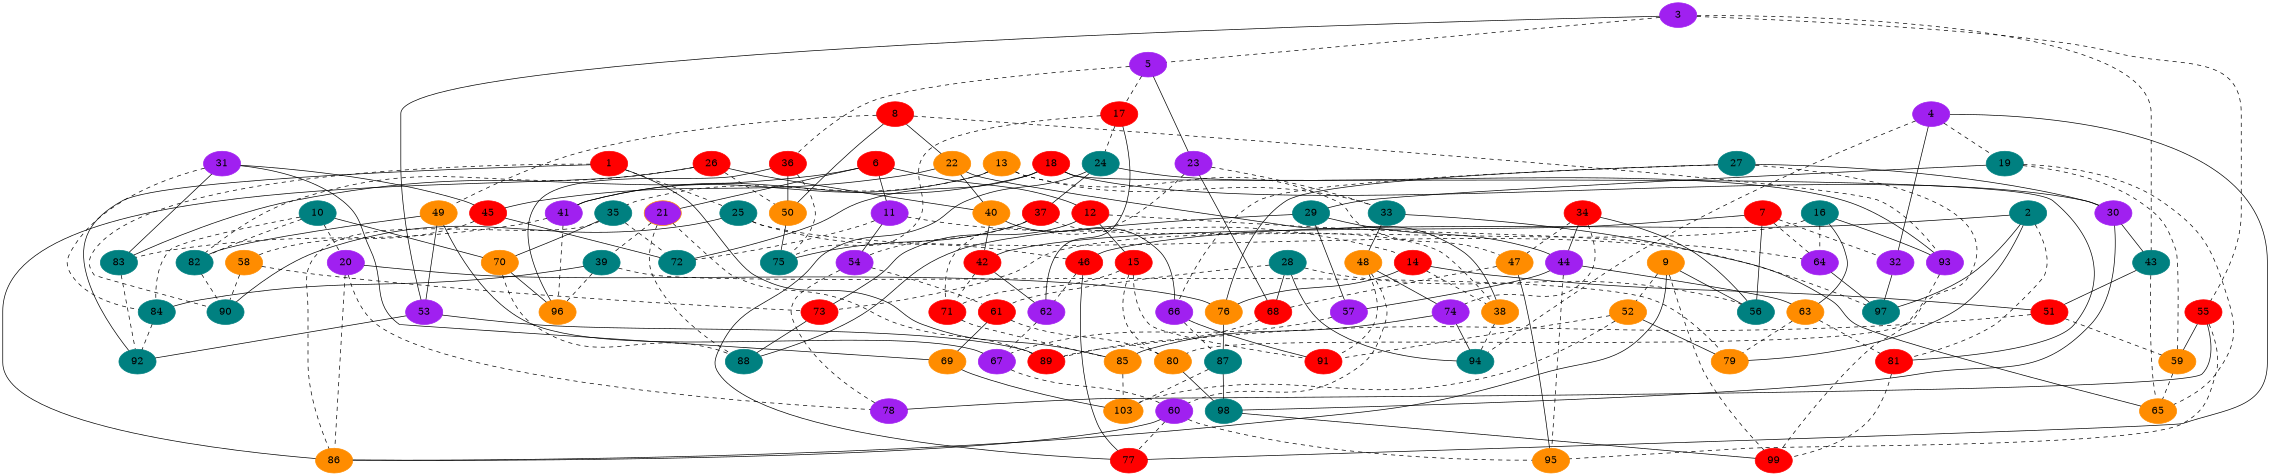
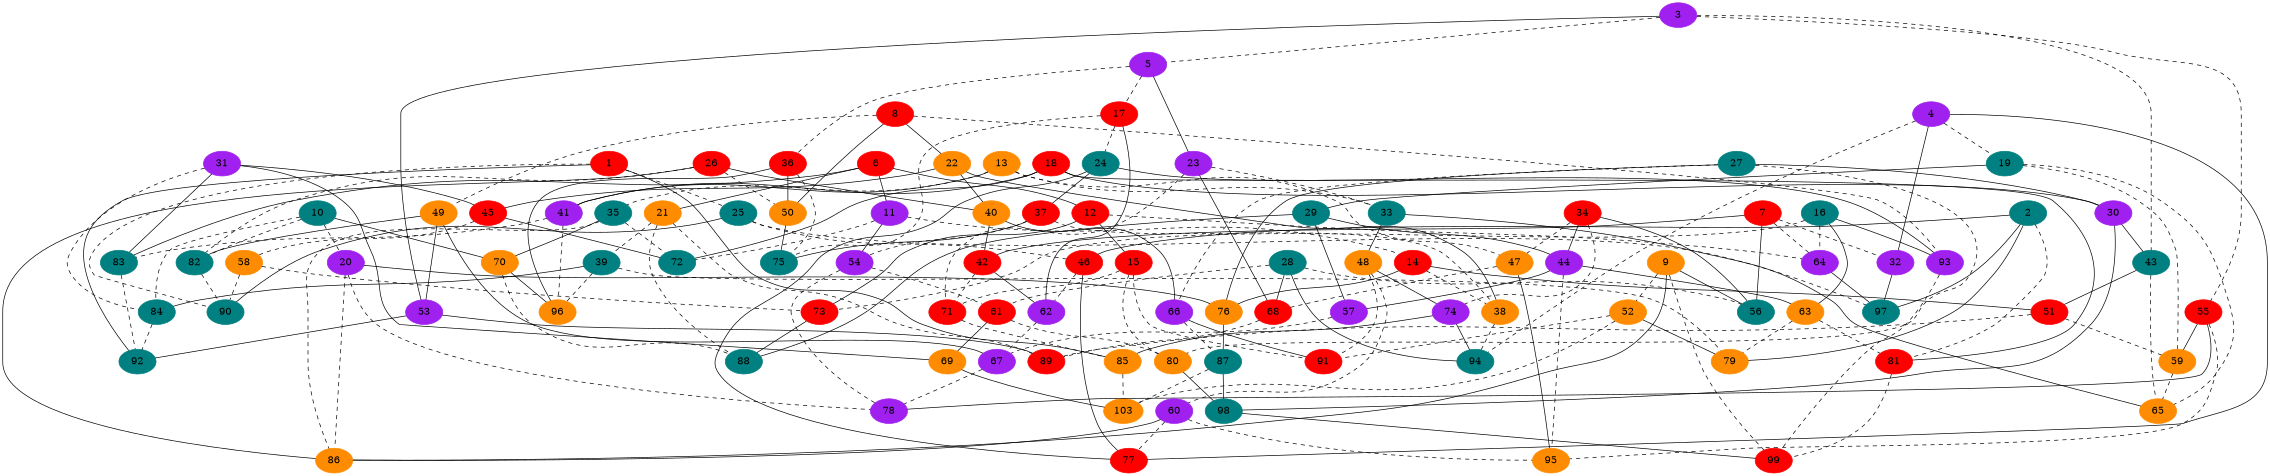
  graph {
    node [color=red style=filled]
    edge [style=dashed]
    25 [color=teal]
    1
    85 [color=darkorange]
    90 [color=teal]
    92 [color=teal]
    46
    97 [color=teal]
    n8 [color=darkorange label=103]
    2 [color=teal]
    79 [color=darkorange]
    81
    77
    62 [color=purple]
    99
    3 [color=purple]
    5 [color=purple]
    43 [color=teal]
    53 [color=purple]
    55
    17
    23 [color=purple]
    36
    51
    65 [color=darkorange]
    89
    59 [color=darkorange]
    78 [color=purple]
    95 [color=darkorange]
    4 [color=purple]
    19 [color=teal]
    32 [color=purple]
    94 [color=teal]
    29 [color=teal]
    24 [color=teal]
    75 [color=teal]
    33 [color=teal]
    71
    68
    50 [color=darkorange]
    96 [color=darkorange]
    11 [color=purple]
    6
    12
-   21 [color=darkorange fillcolor=purple]
+   21 [color=darkorange]
    83 [color=teal]
    14
    54 [color=purple]
    72 [color=teal]
    64 [color=purple]
    15
    73
    39 [color=teal]
    88 [color=teal]
    7
    42
    56 [color=teal]
    22 [color=darkorange]
    8
    49 [color=darkorange]
    93 [color=purple]
    38 [color=darkorange]
    40 [color=darkorange]
    45
    82 [color=teal]
    67 [color=purple]
    9 [color=darkorange]
    52 [color=darkorange]
    86 [color=darkorange]
    91
    69 [color=darkorange]
    10 [color=teal]
    20 [color=purple]
    70 [color=darkorange]
    84 [color=teal]
    76 [color=darkorange]
    61
    80 [color=darkorange]
    13 [color=darkorange]
    35 [color=teal]
    41 [color=purple]
    47 [color=darkorange]
    48 [color=darkorange]
    87 [color=teal]
    98 [color=teal]
    16 [color=teal]
    63 [color=darkorange]
    37
    18
    30 [color=purple]
    44 [color=purple]
    57 [color=purple]
    66 [color=purple]
    58 [color=darkorange]
    26
    27 [color=teal]
    28 [color=teal]
    31 [color=purple]
    74 [color=purple]
    60 [color=purple]
    34
    25 -- 90 [style=solid]
    25 -- 46
    25 -- 97
    1 -- 25
    1 -- 85 [style=solid]
    1 -- 90
    1 -- 92 [style=solid]
    85 -- n8
    46 -- 77 [style=solid]
    46 -- 62
    2 -- 46 [style=solid]
    2 -- 97 [style=solid]
    2 -- 79 [style=solid]
    2 -- 81
    81 -- 99
    62 -- 67
    3 -- 5
    3 -- 43
    3 -- 53 [style=solid]
    3 -- 55
    5 -- 17
    5 -- 23 [style=solid]
    5 -- 36
    43 -- 51 [style=solid]
    43 -- 65
    53 -- 92 [style=solid]
    53 -- 89 [style=solid]
    55 -- 59 [style=solid]
    55 -- 78 [style=solid]
    55 -- 95
    17 -- 62 [style=solid]
    17 -- 24
    17 -- 75
    23 -- 33
    23 -- 71
    23 -- 68 [style=solid]
    36 -- 75
    36 -- 50 [style=solid]
    36 -- 96 [style=solid]
    51 -- 89
    51 -- 59
    59 -- 65
    4 -- 77 [style=solid]
    4 -- 19
    4 -- 32 [style=solid]
    4 -- 94
    19 -- 65
    19 -- 59
    19 -- 29 [style=solid]
    32 -- 97 [style=solid]
    29 -- 88 [style=solid]
    29 -- 44 [style=solid]
    29 -- 57 [style=solid]
    24 -- 77 [style=solid]
    24 -- 93 [style=solid]
    24 -- 37 [style=solid]
    33 -- 65 [style=solid]
    33 -- 48 [style=solid]
    71 -- 85
    68 -- 89
    50 -- 75 [style=solid]
    11 -- 14
    11 -- 54 [style=solid]
    11 -- 72
    6 -- 11 [style=solid]
    6 -- 12 [style=solid]
    6 -- 21 [style=solid]
    6 -- 83 [style=solid]
    12 -- 64
    12 -- 15 [style=solid]
    12 -- 73 [style=solid]
    21 -- 89
    21 -- 39
    21 -- 88
    83 -- 92
    14 -- 51 [style=solid]
    14 -- 38
    14 -- 76 [style=solid]
    54 -- 78
    54 -- 61
    64 -- 97 [style=solid]
    15 -- 71
    15 -- 91
    15 -- 80
    73 -- 88 [style=solid]
    39 -- 79
    39 -- 96
    39 -- 84 [style=solid]
    7 -- 32
    7 -- 64
    7 -- 42 [style=solid]
    7 -- 56 [style=solid]
    42 -- 62 [style=solid]
    42 -- 71
    22 -- 38 [style=solid]
    22 -- 40 [style=solid]
    22 -- 45 [style=solid]
    8 -- 50 [style=solid]
    8 -- 22 [style=solid]
    8 -- 49
    8 -- 93
    49 -- 53 [style=solid]
    49 -- 82 [style=solid]
    49 -- 67 [style=solid]
    93 -- 99
    38 -- 94
    40 -- 42 [style=solid]
    40 -- 66 [style=solid]
    45 -- 72 [style=solid]
    45 -- 58
    82 -- 90
-   67 -- 60
+   67 -- 78
    9 -- 99
    9 -- 56 [style=solid]
    9 -- 52
    9 -- 86 [style=solid]
    52 -- n8
    52 -- 79 [style=solid]
    52 -- 91
    69 -- n8 [style=solid]
    10 -- 82
    10 -- 20
    10 -- 70 [style=solid]
    10 -- 84
    20 -- 78
    20 -- 86
    20 -- 76 [style=solid]
    70 -- 96 [style=solid]
    70 -- 88
    84 -- 92
    76 -- 87 [style=solid]
    61 -- 69 [style=solid]
    61 -- 80
    80 -- 98 [style=solid]
    13 -- 33
    13 -- 35
    13 -- 41 [style=solid]
    13 -- 47
    35 -- 72
    35 -- 86
    35 -- 70 [style=solid]
    41 -- 96
    41 -- 83
    47 -- 95 [style=solid]
    47 -- 68
    48 -- 91
    48 -- 74 [style=solid]
    48 -- 60
    87 -- n8
    87 -- 98 [style=solid]
    98 -- 99 [style=solid]
    16 -- 64
    16 -- 73
    16 -- 93 [style=solid]
    16 -- 63 [style=solid]
    63 -- 79
    63 -- 81
    37 -- 75 [style=solid]
    37 -- 54
    37 -- 38
    18 -- 81 [style=solid]
    18 -- 72 [style=solid]
    18 -- 41 [style=solid]
    18 -- 30 [style=solid]
    30 -- 43 [style=solid]
    30 -- 98 [style=solid]
    44 -- 95
    44 -- 63 [style=solid]
    44 -- 57 [style=solid]
    57 -- 67
    66 -- 91 [style=solid]
    66 -- 87
    58 -- 90
    58 -- 73
    26 -- 50
    26 -- 40 [style=solid]
    26 -- 82
    26 -- 86 [style=solid]
    27 -- 76 [style=solid]
    27 -- 80
    27 -- 30 [style=solid]
    27 -- 66
    28 -- 94 [style=solid]
    28 -- 68 [style=solid]
    28 -- 56
    28 -- 61
    31 -- 83 [style=solid]
    31 -- 45 [style=solid]
    31 -- 69 [style=solid]
    31 -- 84
    74 -- 85 [style=solid]
    74 -- 94 [style=solid]
    60 -- 77
    60 -- 95
    60 -- 86 [style=solid]
    34 -- 56 [style=solid]
    34 -- 47
    34 -- 44 [style=solid]
    34 -- 74
  }
